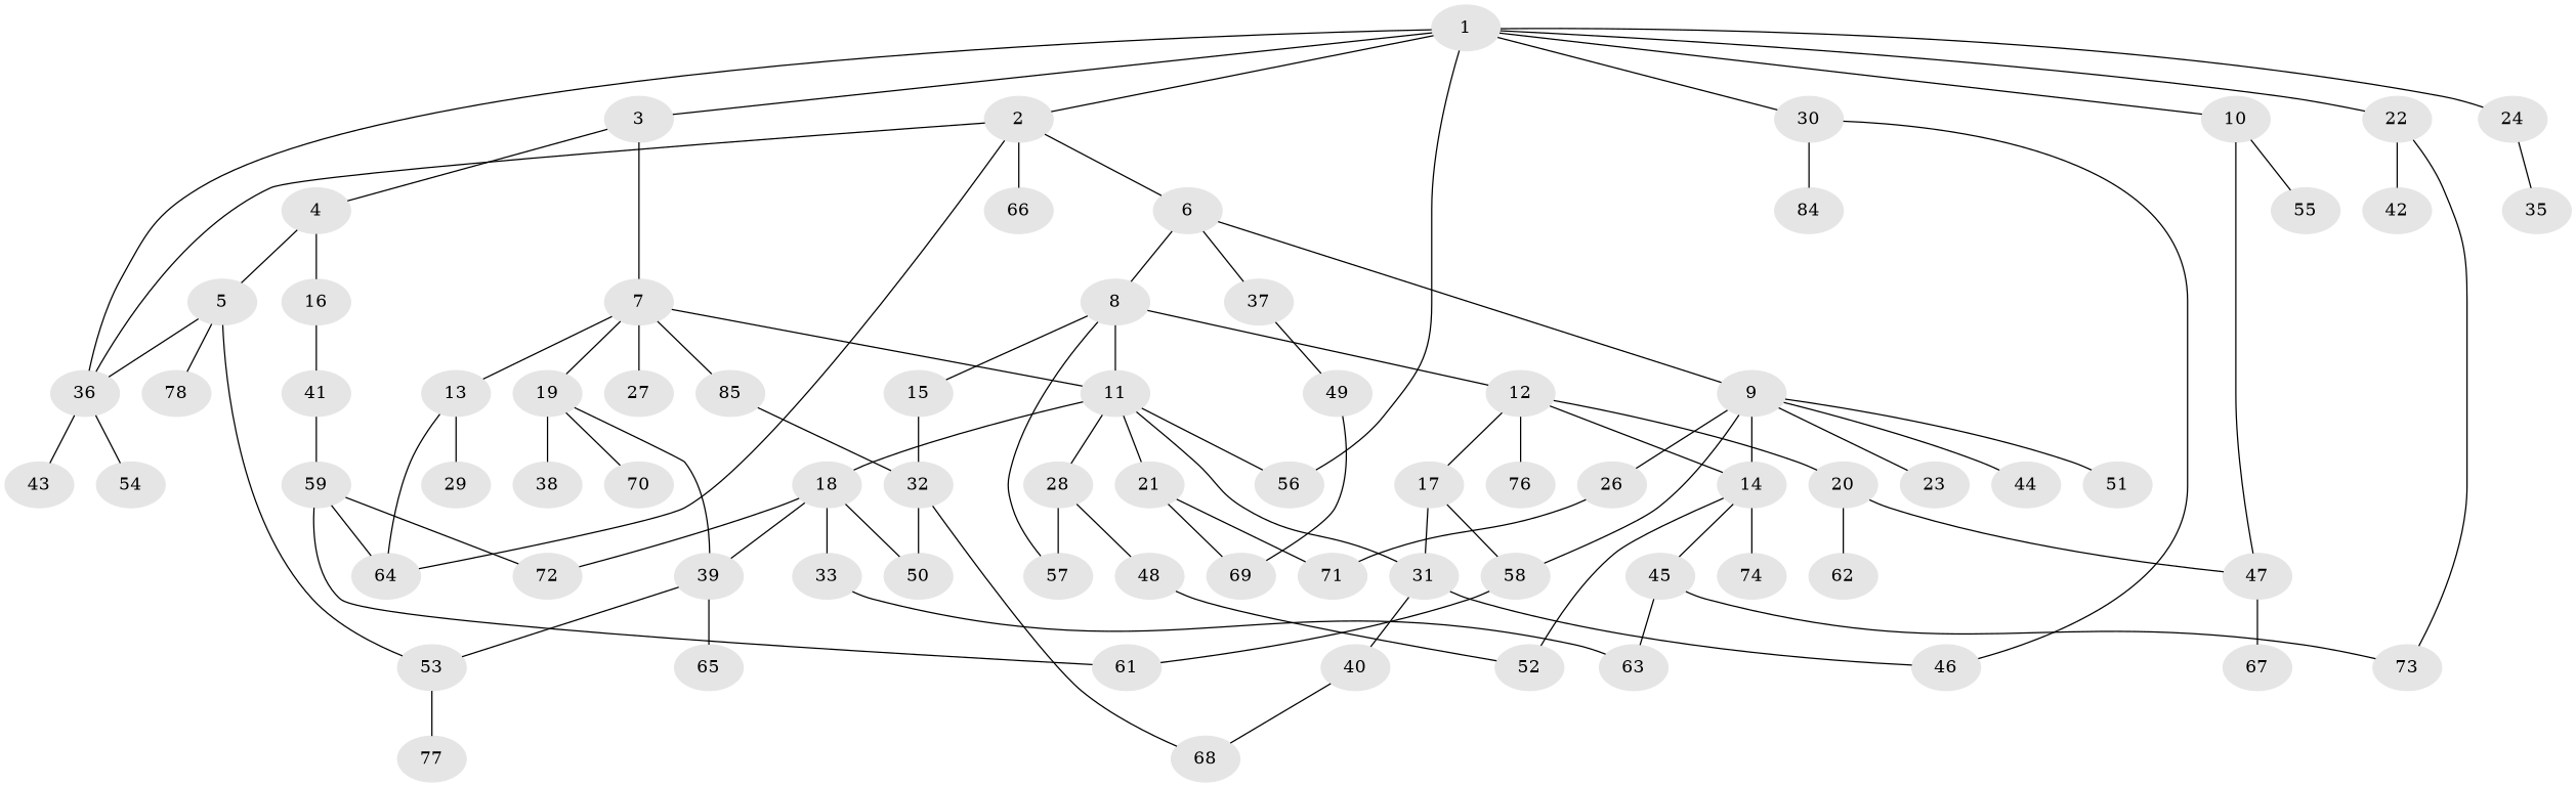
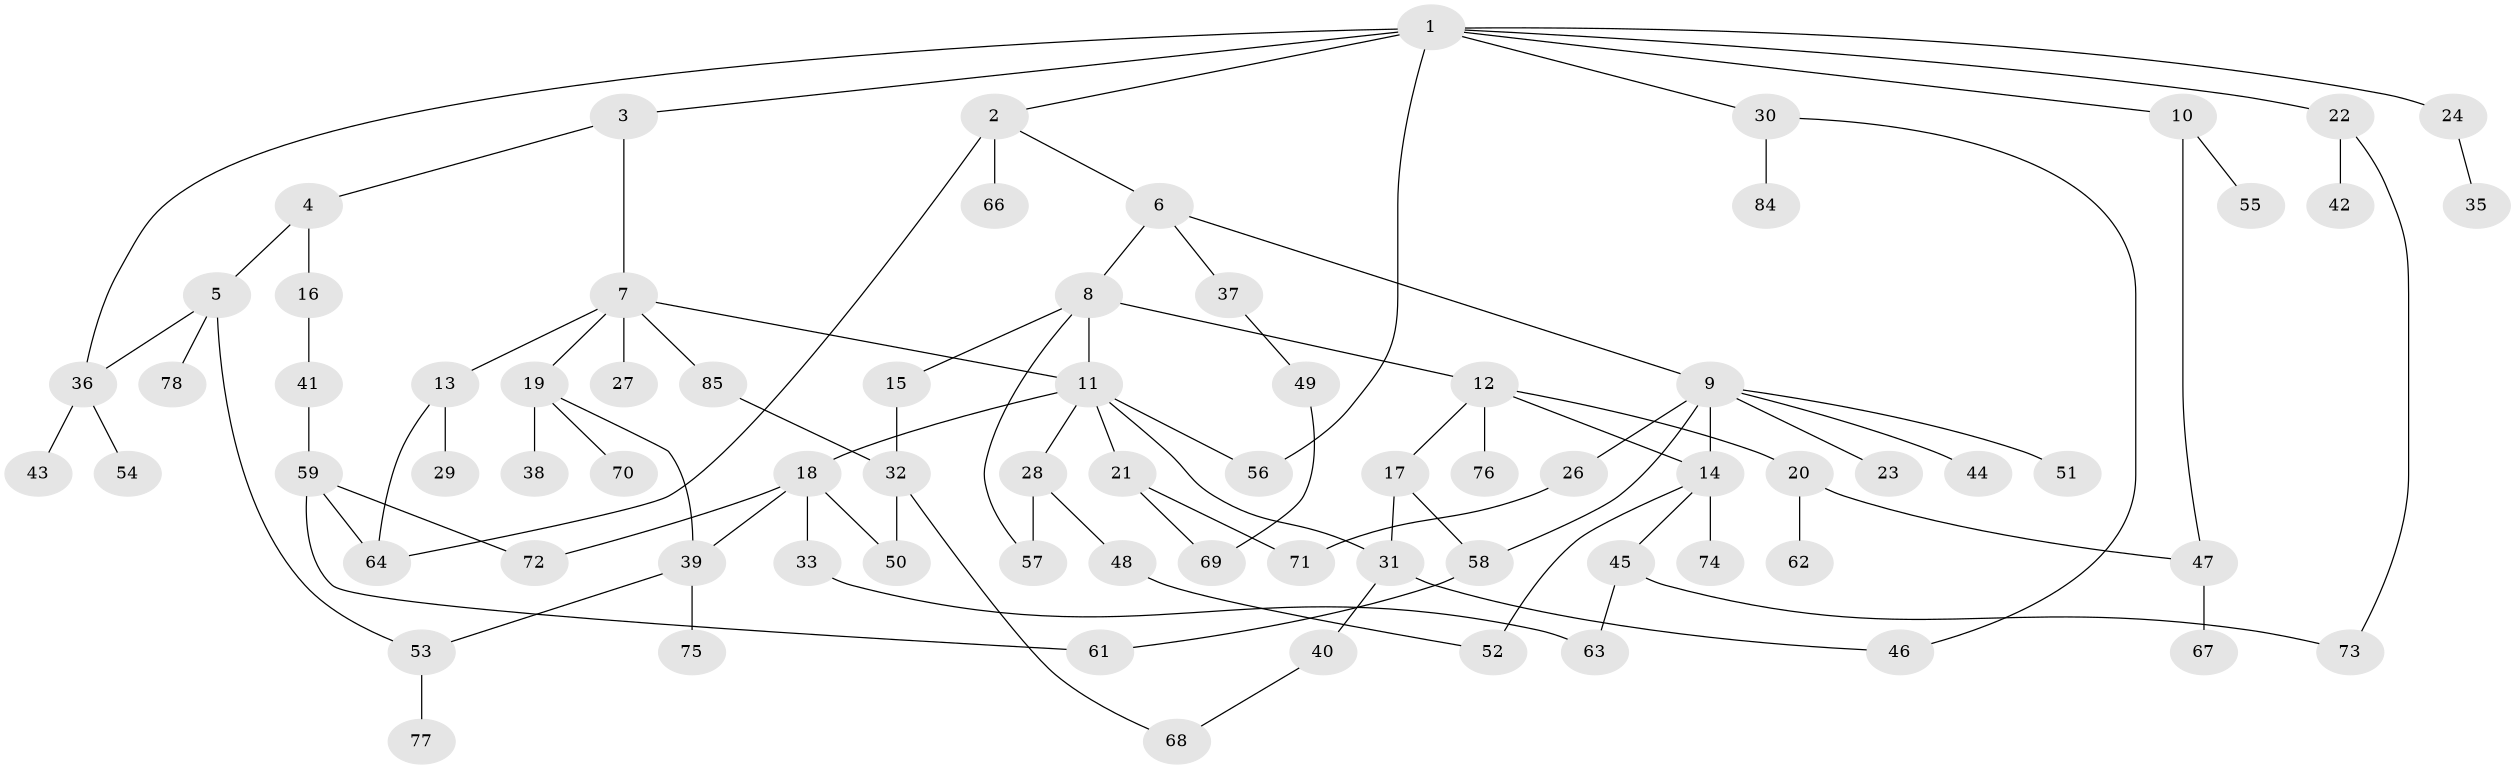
  graph {
    node [color=gray90 style=filled]
    1
    2
    3
    10
    22
    24
    30
    36
    56
    6
    64
    66
    4
    7
    47
    55
    42
    73
    35
    n20 [label=84]
    46
    43
    54
    8
    9
    37
    5
    16
    11
    13
    19
    n32 [label=85]
    27
    53
    n35 [label=78]
    41
    77
    12
    15
    57
    14
    23
    26
    44
    51
    58
    49
    18
    21
    28
    31
    29
    39
    38
    70
    32
    17
    20
    76
    45
    52
    74
    71
    61
    67
    33
    50
    72
    69
    48
    40
    62
    63
    68
    59
-   65
+   65 [label=75]
    1 -- 2
    1 -- 3
    1 -- 10
    1 -- 22
    1 -- 24
    1 -- 30
    1 -- 36
    1 -- 56
-   2 -- 36
    2 -- 6
    2 -- 64
    2 -- 66
    3 -- 4
    3 -- 7
    10 -- 47
    10 -- 55
    22 -- 42
    22 -- 73
    24 -- 35
    30 -- n20
    30 -- 46
    36 -- 43
    36 -- 54
    6 -- 8
    6 -- 9
    6 -- 37
    4 -- 5
    4 -- 16
    7 -- 11
    7 -- 13
    7 -- 19
    7 -- n32
    7 -- 27
    47 -- 67
    8 -- 11
    8 -- 12
    8 -- 15
    8 -- 57
    9 -- 14
    9 -- 23
    9 -- 26
    9 -- 44
    9 -- 51
    9 -- 58
    37 -- 49
    5 -- 36
    5 -- 53
    5 -- n35
    16 -- 41
    11 -- 56
    11 -- 18
    11 -- 21
    11 -- 28
    11 -- 31
    13 -- 64
    13 -- 29
    19 -- 39
    19 -- 38
    19 -- 70
    n32 -- 32
    53 -- 77
    41 -- 59
    12 -- 14
    12 -- 17
    12 -- 20
    12 -- 76
    15 -- 32
    14 -- 45
    14 -- 52
    14 -- 74
    26 -- 71
    58 -- 61
    49 -- 69
    18 -- 39
    18 -- 33
    18 -- 50
    18 -- 72
    21 -- 71
    21 -- 69
    28 -- 57
    28 -- 48
    31 -- 46
    31 -- 40
    39 -- 53
    39 -- 65
    32 -- 50
    32 -- 68
    17 -- 58
    17 -- 31
    20 -- 47
    20 -- 62
    45 -- 73
    45 -- 63
    33 -- 63
    48 -- 52
    40 -- 68
    59 -- 64
    59 -- 61
    59 -- 72
  }
